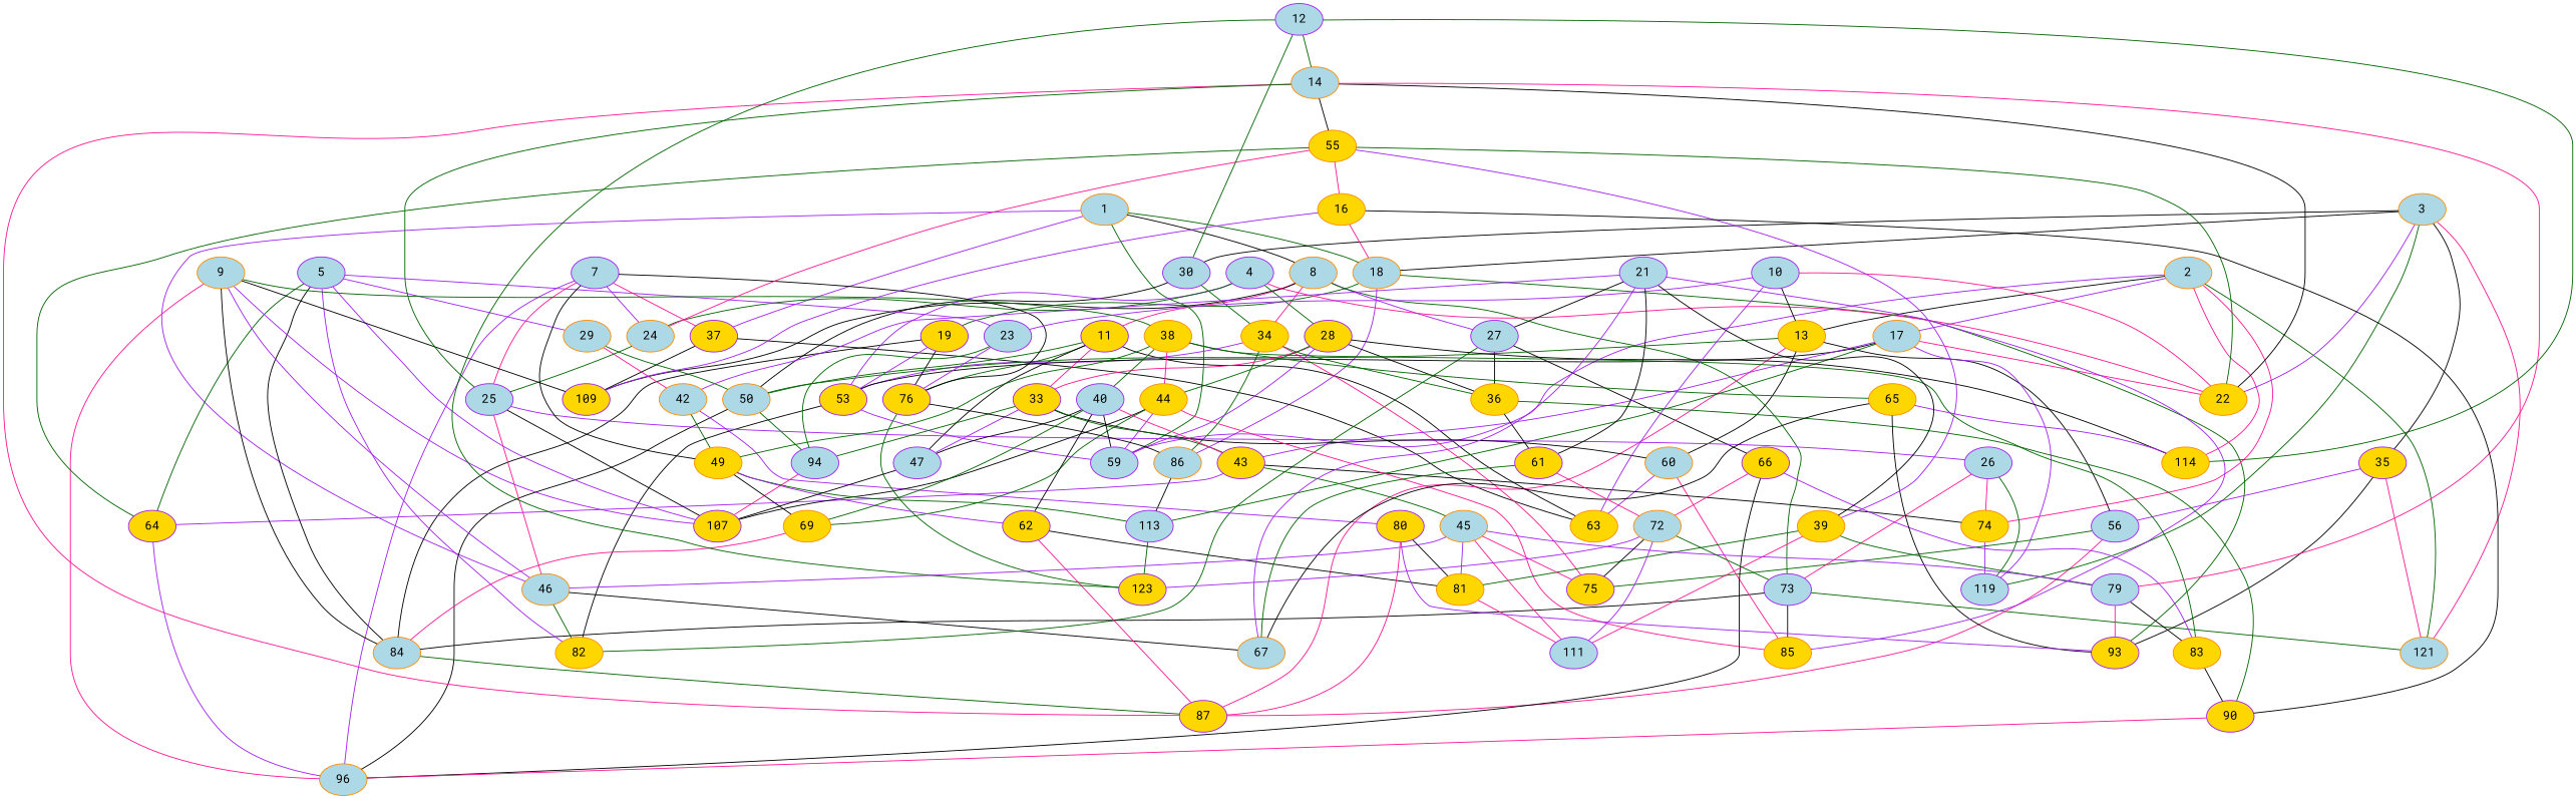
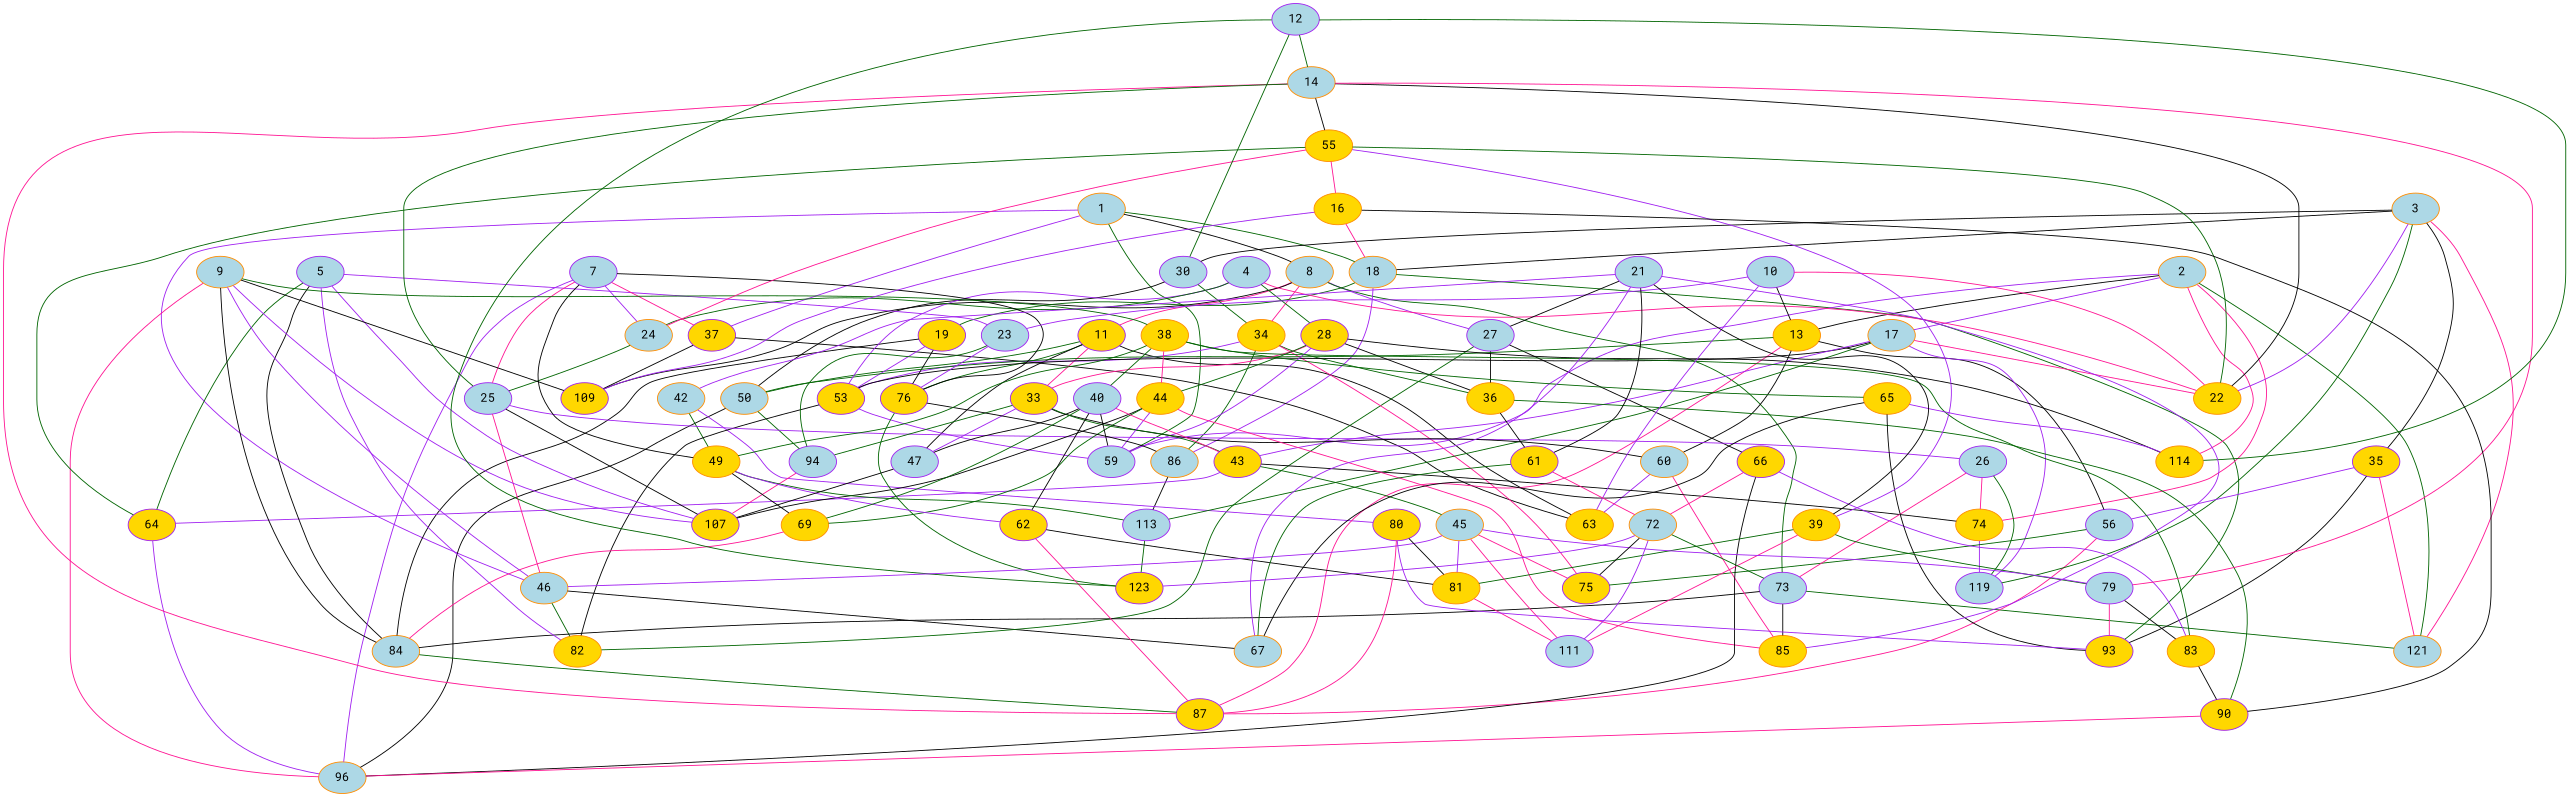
  graph {
    fontname="Roboto Mono"
    node [color=purple fillcolor=lightblue fontname="Roboto Mono" style=filled]
    edge [color=black fontname="Roboto Mono"]
    1 [color=darkorange super="+108"]
    8 [color=darkorange super="+32"]
    18 [color=darkorange super="+120"]
    37 [fillcolor=gold]
    46 [color=darkorange super="+98"]
    59 [super="+91"]
    11 [fillcolor=gold super="+58"]
    27 [super="+55"]
    34 [color=darkorange fillcolor=gold super="+70"]
    73 [super="+101"]
    109 [fillcolor=gold]
    19 [fillcolor=gold]
    86 [color=darkorange]
    93 [fillcolor=gold super="+105"]
-   29 [color=darkorange]
    50 [color=darkorange super="+78"]
    42 [color=darkorange]
    63 [color=darkorange fillcolor=gold]
    82 [color=darkorange fillcolor=gold]
    67 [color=darkorange]
    2 [color=darkorange super="+68"]
    13 [color=darkorange fillcolor=gold super="+71"]
    17 [color=darkorange super="+89"]
    74 [color=darkorange fillcolor=gold]
    114 [color=darkorange fillcolor=gold]
    121 [color=darkorange]
    56
    60 [color=darkorange]
    87 [fillcolor=gold super="+100"]
    22 [color=darkorange fillcolor=gold super="+54"]
    119
    53 [fillcolor=gold super="+99"]
    43 [fillcolor=gold super="+103"]
    113
    3 [color=darkorange super="+57"]
    30
    35 [fillcolor=gold]
    4
    24 [color=darkorange]
    28 [fillcolor=gold super="+31"]
    25 [super="+41"]
    33 [fillcolor=gold super="+122"]
    36 [color=darkorange fillcolor=gold super="+88"]
    44 [color=darkorange fillcolor=gold super="+118"]
    5 [super="+6"]
    23
    64 [fillcolor=gold]
    84 [color=darkorange super="+117"]
    107 [fillcolor=gold super="+115"]
    76 [fillcolor=gold super="+102"]
    94
    96 [color=darkorange super="+124"]
    7 [super="+20"]
    49 [color=darkorange fillcolor=gold super="+97"]
    26
    62 [fillcolor=gold]
    69 [color=darkorange fillcolor=gold]
    123 [fillcolor=gold]
    47
    66 [fillcolor=gold]
    75 [fillcolor=gold]
    85 [color=darkorange fillcolor=gold]
    9 [color=darkorange super="+77"]
    38 [color=darkorange fillcolor=gold super="+106"]
    40 [super="+104"]
    65 [color=darkorange fillcolor=gold]
    83 [color=darkorange fillcolor=gold]
    10
    14 [color=darkorange super="+48"]
    n70 [color=darkorange fillcolor=gold label=55 super="+51"]
    79 [super="+95"]
    12
    16 [color=darkorange fillcolor=gold]
    39 [color=darkorange fillcolor=gold super="+110"]
    90 [fillcolor=gold]
    81 [color=darkorange fillcolor=gold super="+92"]
    111
    45 [color=darkorange super="+52"]
    21 [super="+112"]
    61 [fillcolor=gold]
    80 [fillcolor=gold]
    72 [color=darkorange super="+116"]
    1 -- 8
    1 -- 18 [color=darkgreen]
    1 -- 37 [color=purple]
    1 -- 46 [color=purple]
    1 -- 59 [color=darkgreen]
    8 -- 11 [color=deeppink]
    8 -- 27 [color=purple]
    8 -- 34 [color=deeppink]
    8 -- 73 [color=darkgreen]
    8 -- 109
    18 -- 19 [color=darkgreen]
    18 -- 86 [color=purple]
    18 -- 93 [color=darkgreen]
    37 -- 109
    37 -- 63
    46 -- 82 [color=darkgreen]
    46 -- 67
    11 -- 50 [color=darkgreen]
    11 -- 63
    11 -- 33 [color=deeppink]
    11 -- 76 [color=darkgreen]
    11 -- 47
    27 -- 82 [color=darkgreen]
    27 -- 36 [weight=2]
    27 -- 66
    34 -- 86 [color=darkgreen]
    34 -- 53 [color=purple]
    34 -- 36 [color=darkgreen]
    34 -- 75 [color=deeppink]
    73 -- 121 [color=darkgreen]
    73 -- 84
    73 -- 85
    19 -- 53 [color=purple]
    19 -- 84
    19 -- 76
    86 -- 113
-   29 -- 50 [color=darkgreen]
-   29 -- 42 [color=deeppink]
    50 -- 94 [color=darkgreen]
    50 -- 96
    42 -- 49 [color=darkgreen]
    42 -- 80 [color=purple]
    2 -- 59 [color=purple]
    2 -- 13
    2 -- 17 [color=purple]
    2 -- 74 [color=deeppink]
    2 -- 114 [color=deeppink]
    2 -- 121 [color=darkgreen]
    13 -- 50 [color=darkgreen]
    13 -- 56
    13 -- 60
    13 -- 87 [color=deeppink]
    17 -- 22 [color=deeppink]
    17 -- 119 [color=purple]
    17 -- 53
    17 -- 43 [color=purple]
    17 -- 113 [color=darkgreen]
    74 -- 119 [color=purple]
    56 -- 87 [color=deeppink]
    56 -- 75 [color=darkgreen]
    60 -- 63 [color=purple]
    60 -- 85 [color=deeppink]
    53 -- 59 [color=purple]
    53 -- 82
    43 -- 74
    43 -- 64 [color=purple]
    43 -- 45 [color=darkgreen]
    113 -- 123 [color=darkgreen]
    3 -- 18
    3 -- 121 [color=deeppink]
    3 -- 22 [color=purple]
    3 -- 119 [color=darkgreen]
    3 -- 30
    3 -- 35
    30 -- 34 [color=darkgreen]
    30 -- 50
    35 -- 93
    35 -- 121 [color=deeppink]
    35 -- 56 [color=purple]
    4 -- 22 [color=deeppink]
    4 -- 53 [color=purple]
    4 -- 24 [color=darkgreen]
    4 -- 28 [color=darkgreen]
    24 -- 25 [color=darkgreen]
    28 -- 59 [color=purple]
    28 -- 114
    28 -- 33 [color=deeppink]
    28 -- 36
    28 -- 44 [color=darkgreen]
    25 -- 46 [color=deeppink]
    25 -- 107
    25 -- 26 [color=purple]
    33 -- 60
    33 -- 43 [color=darkgreen]
    33 -- 94 [color=darkgreen]
    33 -- 47 [color=purple]
    36 -- 90 [color=darkgreen]
    36 -- 61
    44 -- 59 [color=purple]
    44 -- 107
    44 -- 69 [color=darkgreen]
    44 -- 85 [color=deeppink]
-   5 -- 29 [color=purple]
    5 -- 82 [color=purple]
    5 -- 23 [color=purple]
    5 -- 64 [color=darkgreen]
    5 -- 84
    5 -- 107 [color=purple]
    23 -- 76 [color=purple]
    23 -- 94 [color=darkgreen]
    64 -- 96 [color=purple]
    84 -- 87 [color=darkgreen]
    76 -- 86
    76 -- 123 [color=darkgreen]
    94 -- 107 [color=deeppink]
    7 -- 37 [color=deeppink]
    7 -- 24 [color=purple]
    7 -- 25 [color=deeppink]
    7 -- 76
    7 -- 96 [color=purple]
    7 -- 49
    49 -- 113 [color=darkgreen]
    49 -- 62 [color=purple]
    49 -- 69
    26 -- 73 [color=deeppink]
    26 -- 74 [color=deeppink]
    26 -- 119 [color=darkgreen]
    62 -- 87 [color=deeppink]
    62 -- 81
    69 -- 84 [color=deeppink]
    47 -- 107
    66 -- 96
    66 -- 83 [color=purple]
    66 -- 72 [color=deeppink]
    9 -- 46 [color=purple]
    9 -- 109
    9 -- 84
    9 -- 107 [color=purple]
    9 -- 96 [color=deeppink]
    9 -- 38 [color=darkgreen]
    38 -- 44 [color=deeppink]
    38 -- 49 [color=darkgreen]
    38 -- 40 [color=darkgreen]
    38 -- 65 [color=darkgreen]
    38 -- 83 [color=darkgreen]
    40 -- 59
    40 -- 43 [color=deeppink]
    40 -- 62
    40 -- 69 [color=darkgreen]
    40 -- 47
    65 -- 93
    65 -- 67
    65 -- 114 [color=purple]
    83 -- 90
    10 -- 63 [color=purple]
    10 -- 13
    10 -- 22 [color=deeppink]
    10 -- 23 [color=purple]
    14 -- 87 [color=deeppink]
    14 -- 22
    14 -- 25 [color=darkgreen]
    14 -- n70
    14 -- 79 [color=deeppink]
    n70 -- 22 [color=darkgreen]
    n70 -- 24 [color=deeppink]
    n70 -- 64 [color=darkgreen]
    n70 -- 16 [color=deeppink]
    n70 -- 39 [color=purple]
    79 -- 93 [color=deeppink weight=2]
    79 -- 83
    12 -- 114 [color=darkgreen]
    12 -- 30 [color=darkgreen]
    12 -- 123 [color=darkgreen]
    12 -- 14 [color=darkgreen]
    16 -- 18 [color=deeppink]
    16 -- 109 [color=purple]
    16 -- 90
    39 -- 79 [color=darkgreen]
    39 -- 81 [color=darkgreen weight=2]
    39 -- 111 [color=deeppink]
    90 -- 96 [color=deeppink]
    81 -- 111 [color=deeppink]
    45 -- 46 [color=purple]
    45 -- 75 [color=deeppink]
    45 -- 79 [color=purple]
    45 -- 81 [color=purple]
    45 -- 111 [color=deeppink]
    21 -- 27
    21 -- 42 [color=purple]
    21 -- 67 [color=purple]
    21 -- 85 [color=purple]
    21 -- 39
    21 -- 61
    61 -- 67 [color=darkgreen]
    61 -- 72 [color=deeppink]
    80 -- 93 [color=purple]
    80 -- 87 [color=deeppink]
    80 -- 81
    72 -- 73 [color=darkgreen]
    72 -- 123 [color=purple]
    72 -- 75
    72 -- 111 [color=purple]
  }
